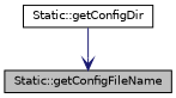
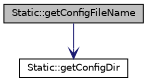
  digraph {
    rankdir=TB
    node [color=black fontname=Helvetica fontsize=10 shape=record style=filled]
    n1 [fillcolor=grey75 fontcolor=black height=0.2 label="Static::getConfigFileName" width=0.4]
    n2 [fillcolor=white height=0.2 label="Static::getConfigDir" width=0.4]
-   n2 -> n1 [color=midnightblue fontname=Helvetica fontsize=10 labelfontname=Helvetica labelfontsize=10 style=solid arrowhead=vee]
+   n1 -> n2 [color=midnightblue fontname=Helvetica fontsize=10 labelfontname=Helvetica labelfontsize=10 style=solid arrowhead=vee]
  }
